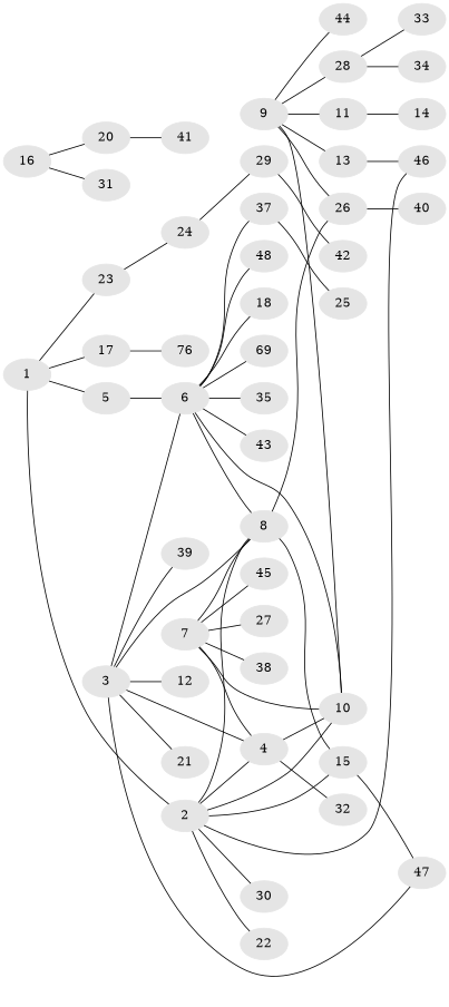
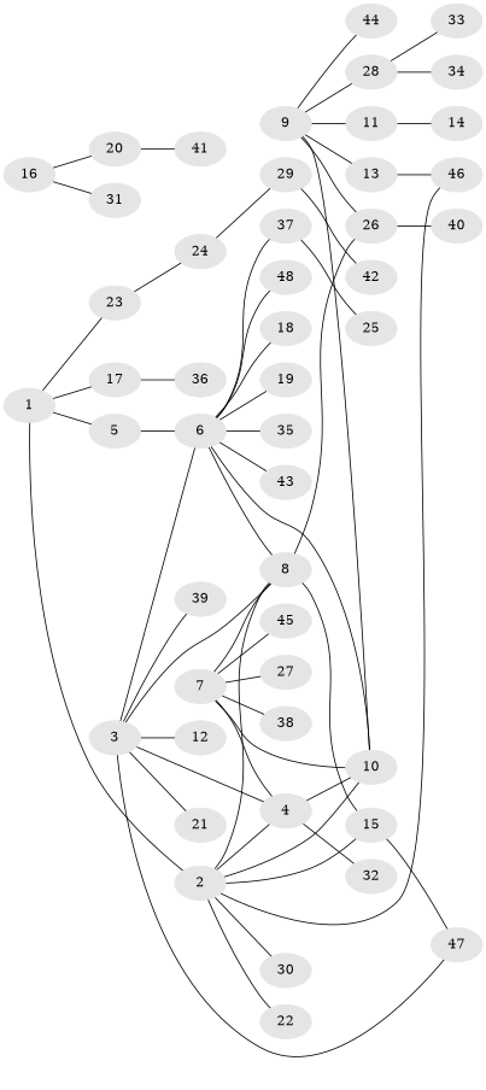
  graph {
    rankdir=LR
    node [color=gray90 style=filled]
    1
    2
    5
    17
    23
    4
    8
    10
    15
    22
    30
    46
    6
-   36 [label=76]
+   36
    24
    32
    26
    47
    3
    12
    21
    39
    18
-   19 [label=69]
+   19
    35
    37
    43
    48
    25
    7
    27
    38
    45
    16
    20
    31
    40
    9
    11
    13
    28
    44
    14
    33
    34
    41
    29
    42
    1 -- 2
    1 -- 5
    1 -- 17
    1 -- 23
    2 -- 4
    2 -- 8
    2 -- 10
    2 -- 15
    2 -- 22
    2 -- 30
    2 -- 46
    5 -- 6
    17 -- 36
    23 -- 24
    4 -- 10
    4 -- 32
    8 -- 15
    8 -- 26
    15 -- 47
    6 -- 8
    6 -- 10
    6 -- 18
    6 -- 19
    6 -- 35
    6 -- 37
    6 -- 43
    6 -- 48
    24 -- 29
    26 -- 40
    3 -- 4
    3 -- 8
    3 -- 6
    3 -- 47
    3 -- 12
    3 -- 21
    3 -- 39
    37 -- 25
    7 -- 4
    7 -- 8
    7 -- 10
    7 -- 27
    7 -- 38
    7 -- 45
    16 -- 20
    16 -- 31
    20 -- 41
    9 -- 10
    9 -- 26
    9 -- 11
    9 -- 13
    9 -- 28
    9 -- 44
    11 -- 14
    13 -- 46
    28 -- 33
    28 -- 34
    29 -- 42
  }
